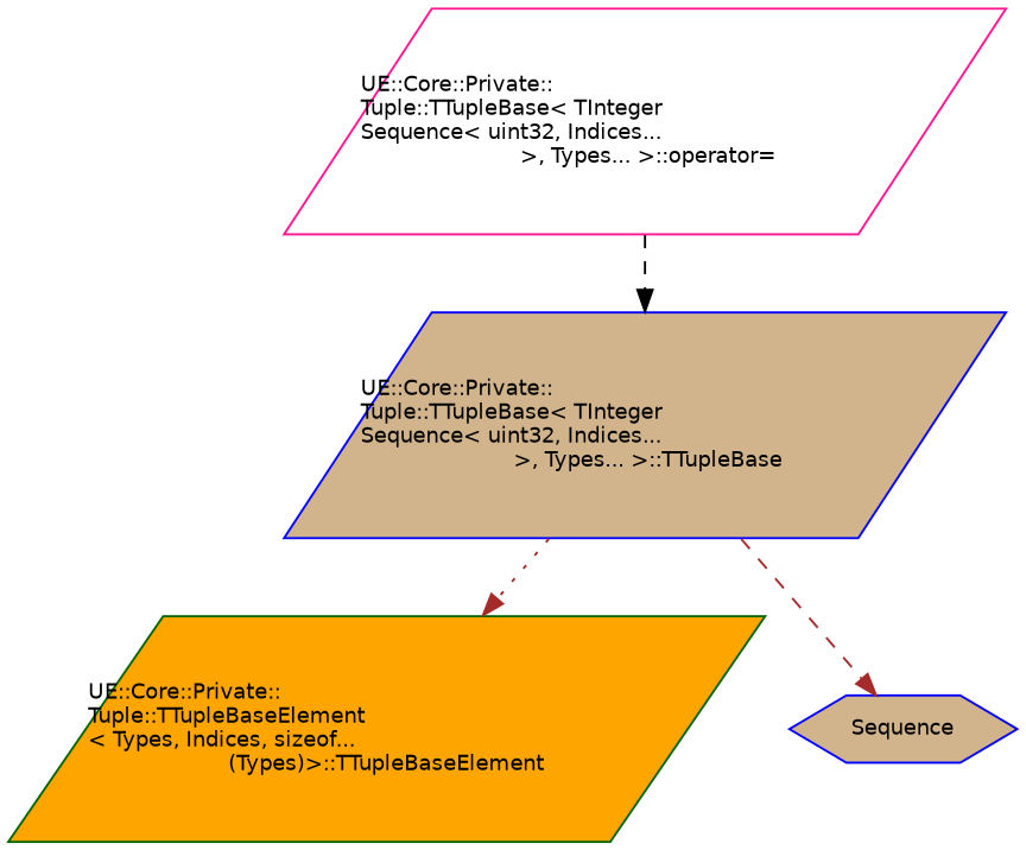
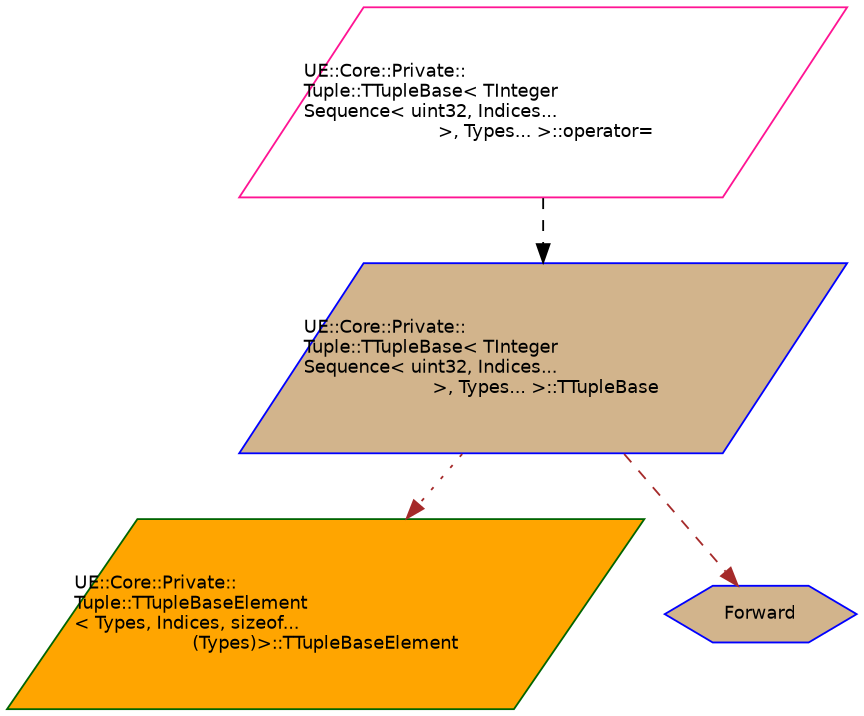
  digraph {
    rankdir=TB
    node [color=blue fillcolor=tan fontname=Helvetica fontsize=10 shape=parallelogram style=filled]
    edge [color=brown fontname=Helvetica fontsize=10 labelfontname=Helvetica labelfontsize=10 style=dashed]
    n1 [color=deeppink fillcolor=white fontcolor=black height=0.2 label="UE::Core::Private::\lTuple::TTupleBase\< TInteger\lSequence\< uint32, Indices...\l \>, Types... \>::operator=" width=0.4]
    n2 [height=0.2 label="UE::Core::Private::\lTuple::TTupleBase\< TInteger\lSequence\< uint32, Indices...\l \>, Types... \>::TTupleBase" width=0.4]
    n3 [color=darkgreen fillcolor=orange height=0.2 label="UE::Core::Private::\lTuple::TTupleBaseElement\l\< Types, Indices, sizeof...\l(Types)\>::TTupleBaseElement" width=0.4]
-   n4 [height=0.2 label=Sequence shape=hexagon width=0.4]
+   n4 [height=0.2 label=Forward shape=hexagon width=0.4]
    n1 -> n2 [color=black]
    n2 -> n3 [style=dotted]
    n2 -> n4
  }
